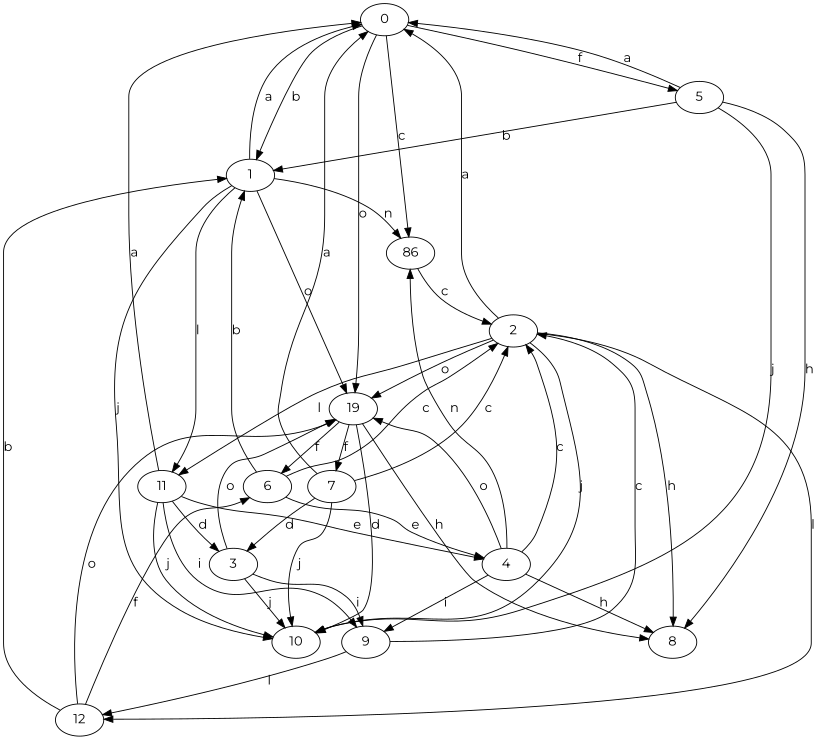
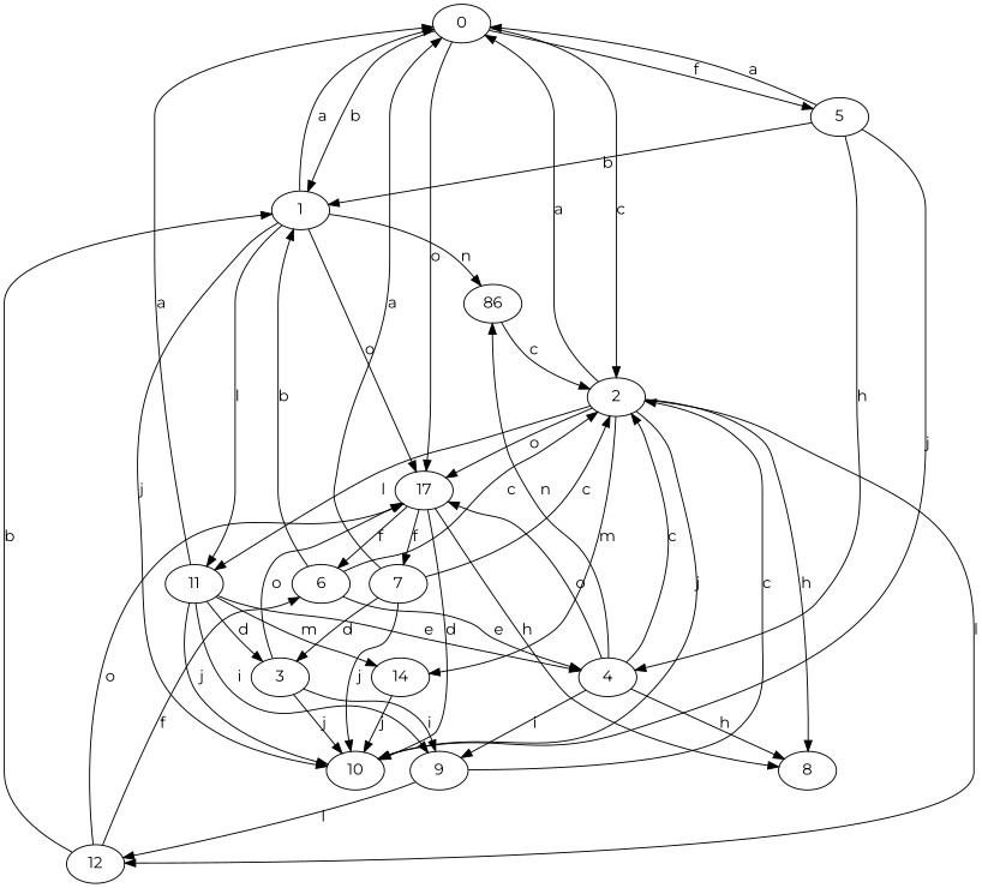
  strict digraph {
    fontname=Montserrat
    node [fontname=Montserrat]
    edge [fontname=Montserrat]
    0
    1
    2
    5
-   17 [label=19]
+   17
    10
    11
    n8 [label=86]
    8
    12
+   14
    6
    7
    3
    9
    4
    0 -> 1 [label=b]
-   0 -> n8 [label=c]
+   0 -> 2 [label=c]
    0 -> 5 [label=f]
    0 -> 17 [label=o]
    1 -> 0 [label=a]
    1 -> 17 [label=o]
    1 -> 10 [label=j]
    1 -> 11 [label=l]
    1 -> n8 [label=n]
    2 -> 0 [label=a]
    2 -> 17 [label=o]
    2 -> 10 [label=j]
    2 -> 11 [label=l]
    2 -> 8 [label=h]
    2 -> 12 [label=l]
+   2 -> 14 [label=m]
    5 -> 0 [label=a]
    5 -> 1 [label=b]
    5 -> 10 [label=j]
-   5 -> 8 [label=h]
+   5 -> 4 [label=h]
    17 -> 10 [label=d]
    17 -> 8 [label=h]
    17 -> 6 [label=f]
    17 -> 7 [label=f]
    11 -> 0 [label=a]
    11 -> 10 [label=j]
+   11 -> 14 [label=m]
    11 -> 3 [label=d]
    11 -> 9 [label=i]
    11 -> 4 [label=e]
    n8 -> 2 [label=c]
    12 -> 1 [label=b]
    12 -> 17 [label=o]
    12 -> 6 [label=f]
+   14 -> 10 [label=j]
    6 -> 1 [label=b]
    6 -> 2 [label=c]
    6 -> 4 [label=e]
    7 -> 0 [label=a]
    7 -> 2 [label=c]
    7 -> 10 [label=j]
    7 -> 3 [label=d]
    3 -> 17 [label=o]
    3 -> 10 [label=j]
    3 -> 9 [label=i]
    9 -> 2 [label=c]
    9 -> 12 [label=l]
    4 -> 2 [label=c]
    4 -> 17 [label=o]
    4 -> n8 [label=n]
    4 -> 8 [label=h]
    4 -> 9 [label=i]
  }
